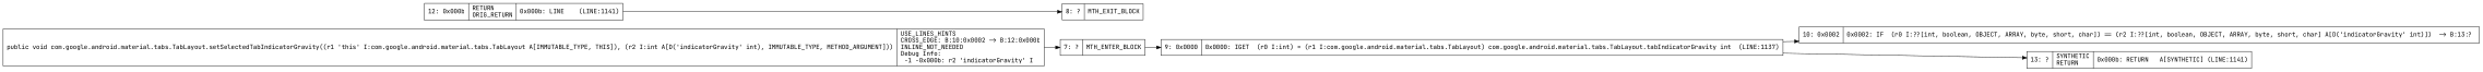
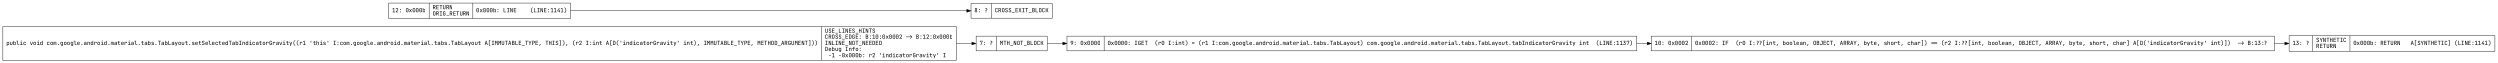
  digraph {
    fontname="JetBrains Mono"
    rankdir=LR
    node [fontname="JetBrains Mono" shape=record]
    edge [fontname="JetBrains Mono"]
-   n1 [label="{7\:\ ?|MTH_ENTER_BLOCK\l}"]
+   n1 [label="{7\:\ ?|MTH_NOT_BLOCK\l}"]
    n2 [label="{9\:\ 0x0000|0x0000: IGET  (r0 I:int) = (r1 I:com.google.android.material.tabs.TabLayout) com.google.android.material.tabs.TabLayout.tabIndicatorGravity int  (LINE:1137)\l}"]
    n3 [label="{10\:\ 0x0002|0x0002: IF  (r0 I:??[int, boolean, OBJECT, ARRAY, byte, short, char]) == (r2 I:??[int, boolean, OBJECT, ARRAY, byte, short, char] A[D('indicatorGravity' int)])  \-\> B:13:? \l}"]
    n4 [label="{13\:\ ?|SYNTHETIC\lRETURN\l|0x000b: RETURN   A[SYNTHETIC] (LINE:1141)\l}"]
    n5 [label="{12\:\ 0x000b|RETURN\lORIG_RETURN\l|0x000b: LINE    (LINE:1141)\l}"]
-   n6 [label="{8\:\ ?|MTH_EXIT_BLOCK\l}"]
+   n6 [label="{8\:\ ?|CROSS_EXIT_BLOCK\l}"]
    n7 [label="{public void com.google.android.material.tabs.TabLayout.setSelectedTabIndicatorGravity((r1 'this' I:com.google.android.material.tabs.TabLayout A[IMMUTABLE_TYPE, THIS]), (r2 I:int A[D('indicatorGravity' int), IMMUTABLE_TYPE, METHOD_ARGUMENT]))  | USE_LINES_HINTS\lCROSS_EDGE: B:10:0x0002 \-\> B:12:0x000b\lINLINE_NOT_NEEDED\lDebug Info:\l  \-1 \-0x000b: r2 'indicatorGravity' I\l}"]
    n1 -> n2
    n2 -> n3
-   n2 -> n4
+   n3 -> n4
    n5 -> n6
    n7 -> n1
  }
